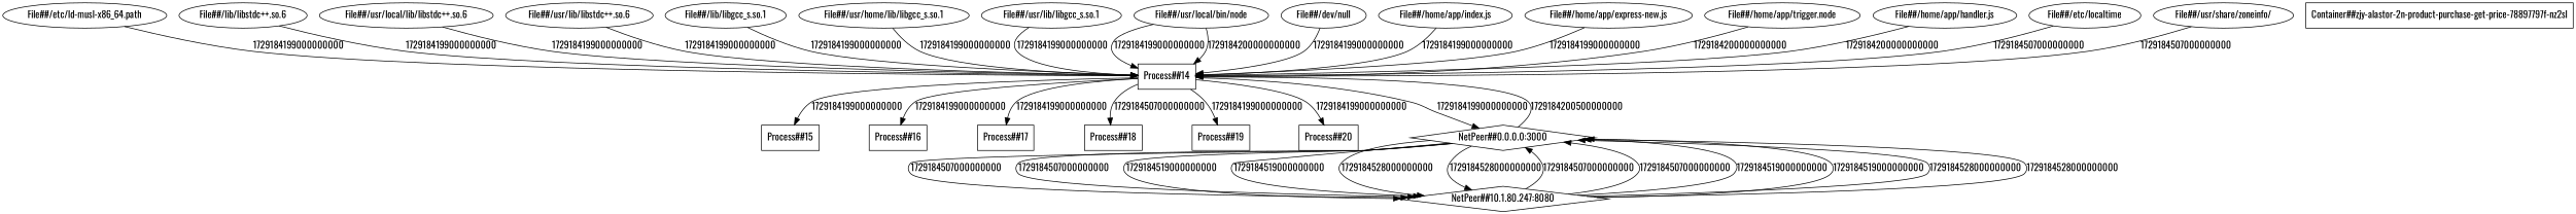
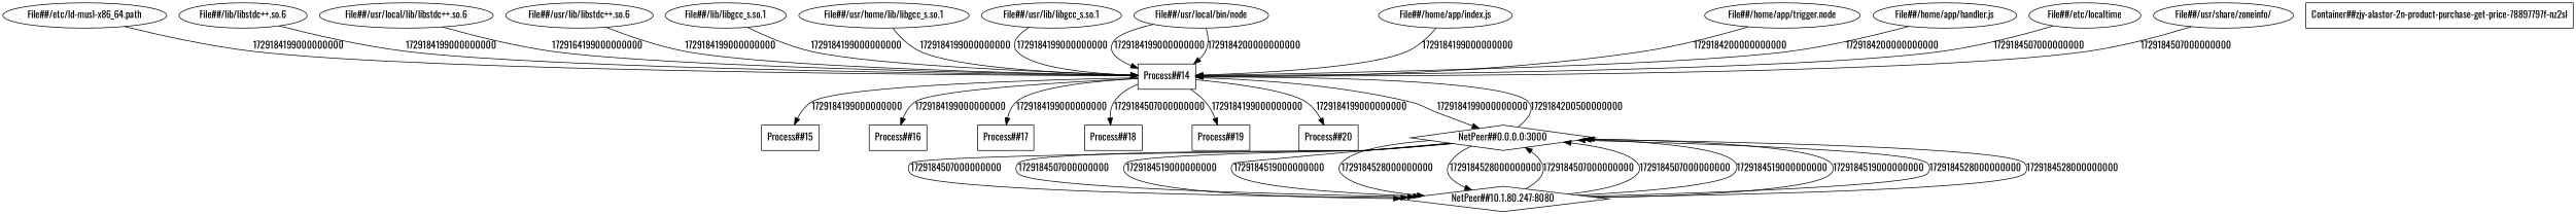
  digraph {
    fontname=Oswald
    node [fontname=Oswald shape=ellipse]
    edge [fontname=Oswald]
    "Process##14" [shape=box]
    "File##/etc/ld-musl-x86_64.path"
    "Process##15" [shape=box]
    "Process##16" [shape=box]
    "Process##17" [shape=box]
    "Process##18" [shape=box]
    "Process##19" [shape=box]
    "Process##20" [shape=box]
    "NetPeer##0.0.0.0:3000" [shape=diamond]
    "NetPeer##10.1.80.247:8080" [shape=diamond]
    "File##/lib/libstdc++.so.6"
    "File##/usr/local/lib/libstdc++.so.6"
    "File##/usr/lib/libstdc++.so.6"
    "File##/lib/libgcc_s.so.1"
    n15 [label="File##/usr/home/lib/libgcc_s.so.1"]
    "File##/usr/lib/libgcc_s.so.1"
    "File##/usr/local/bin/node"
-   "File##/dev/null"
    "File##/home/app/index.js"
-   "File##/home/app/express-new.js"
    "File##/home/app/trigger.node"
    "File##/home/app/handler.js"
    "File##/etc/localtime"
    "File##/usr/share/zoneinfo/"
    "Container##zjy-alastor-2n-product-purchase-get-price-78897797f-nz2sl" [shape=box]
    "Process##14" -> "Process##15" [label=1729184199000000000]
    "Process##14" -> "Process##16" [label=1729184199000000000]
    "Process##14" -> "Process##17" [label=1729184199000000000]
    "Process##14" -> "Process##18" [label=1729184507000000000]
    "Process##14" -> "Process##19" [label=1729184199000000000]
    "Process##14" -> "Process##20" [label=1729184199000000000]
    "Process##14" -> "NetPeer##0.0.0.0:3000" [label=1729184199000000000]
    "File##/etc/ld-musl-x86_64.path" -> "Process##14" [label=1729184199000000000]
    "NetPeer##0.0.0.0:3000" -> "Process##14" [label=1729184200500000000]
    "NetPeer##0.0.0.0:3000" -> "NetPeer##10.1.80.247:8080" [label=1729184507000000000]
    "NetPeer##0.0.0.0:3000" -> "NetPeer##10.1.80.247:8080" [label=1729184507000000000]
    "NetPeer##0.0.0.0:3000" -> "NetPeer##10.1.80.247:8080" [label=1729184519000000000]
    "NetPeer##0.0.0.0:3000" -> "NetPeer##10.1.80.247:8080" [label=1729184519000000000]
    "NetPeer##0.0.0.0:3000" -> "NetPeer##10.1.80.247:8080" [label=1729184528000000000]
    "NetPeer##0.0.0.0:3000" -> "NetPeer##10.1.80.247:8080" [label=1729184528000000000]
    "NetPeer##10.1.80.247:8080" -> "NetPeer##0.0.0.0:3000" [label=1729184507000000000]
    "NetPeer##10.1.80.247:8080" -> "NetPeer##0.0.0.0:3000" [label=1729184507000000000]
    "NetPeer##10.1.80.247:8080" -> "NetPeer##0.0.0.0:3000" [label=1729184519000000000]
    "NetPeer##10.1.80.247:8080" -> "NetPeer##0.0.0.0:3000" [label=1729184519000000000]
    "NetPeer##10.1.80.247:8080" -> "NetPeer##0.0.0.0:3000" [label=1729184528000000000]
    "NetPeer##10.1.80.247:8080" -> "NetPeer##0.0.0.0:3000" [label=1729184528000000000]
    "File##/lib/libstdc++.so.6" -> "Process##14" [label=1729184199000000000]
-   "File##/usr/local/lib/libstdc++.so.6" -> "Process##14" [label=1729184199000000000]
+   "File##/usr/local/lib/libstdc++.so.6" -> "Process##14" [label=1729164199000000000]
    "File##/usr/lib/libstdc++.so.6" -> "Process##14" [label=1729184199000000000]
    "File##/lib/libgcc_s.so.1" -> "Process##14" [label=1729184199000000000]
    n15 -> "Process##14" [label=1729184199000000000]
    "File##/usr/lib/libgcc_s.so.1" -> "Process##14" [label=1729184199000000000]
    "File##/usr/local/bin/node" -> "Process##14" [label=1729184199000000000]
    "File##/usr/local/bin/node" -> "Process##14" [label=1729184200000000000]
-   "File##/dev/null" -> "Process##14" [label=1729184199000000000]
    "File##/home/app/index.js" -> "Process##14" [label=1729184199000000000]
-   "File##/home/app/express-new.js" -> "Process##14" [label=1729184199000000000]
    "File##/home/app/trigger.node" -> "Process##14" [label=1729184200000000000]
    "File##/home/app/handler.js" -> "Process##14" [label=1729184200000000000]
    "File##/etc/localtime" -> "Process##14" [label=1729184507000000000]
    "File##/usr/share/zoneinfo/" -> "Process##14" [label=1729184507000000000]
  }
